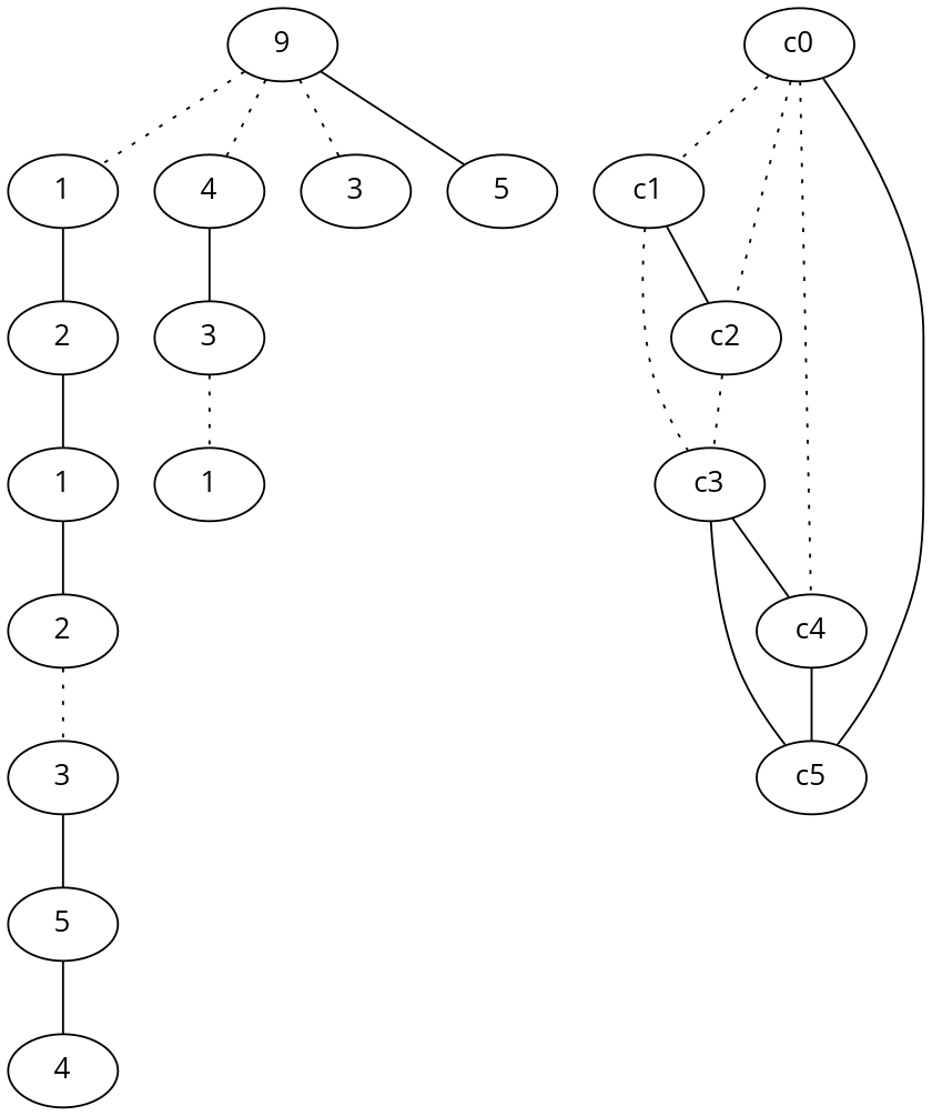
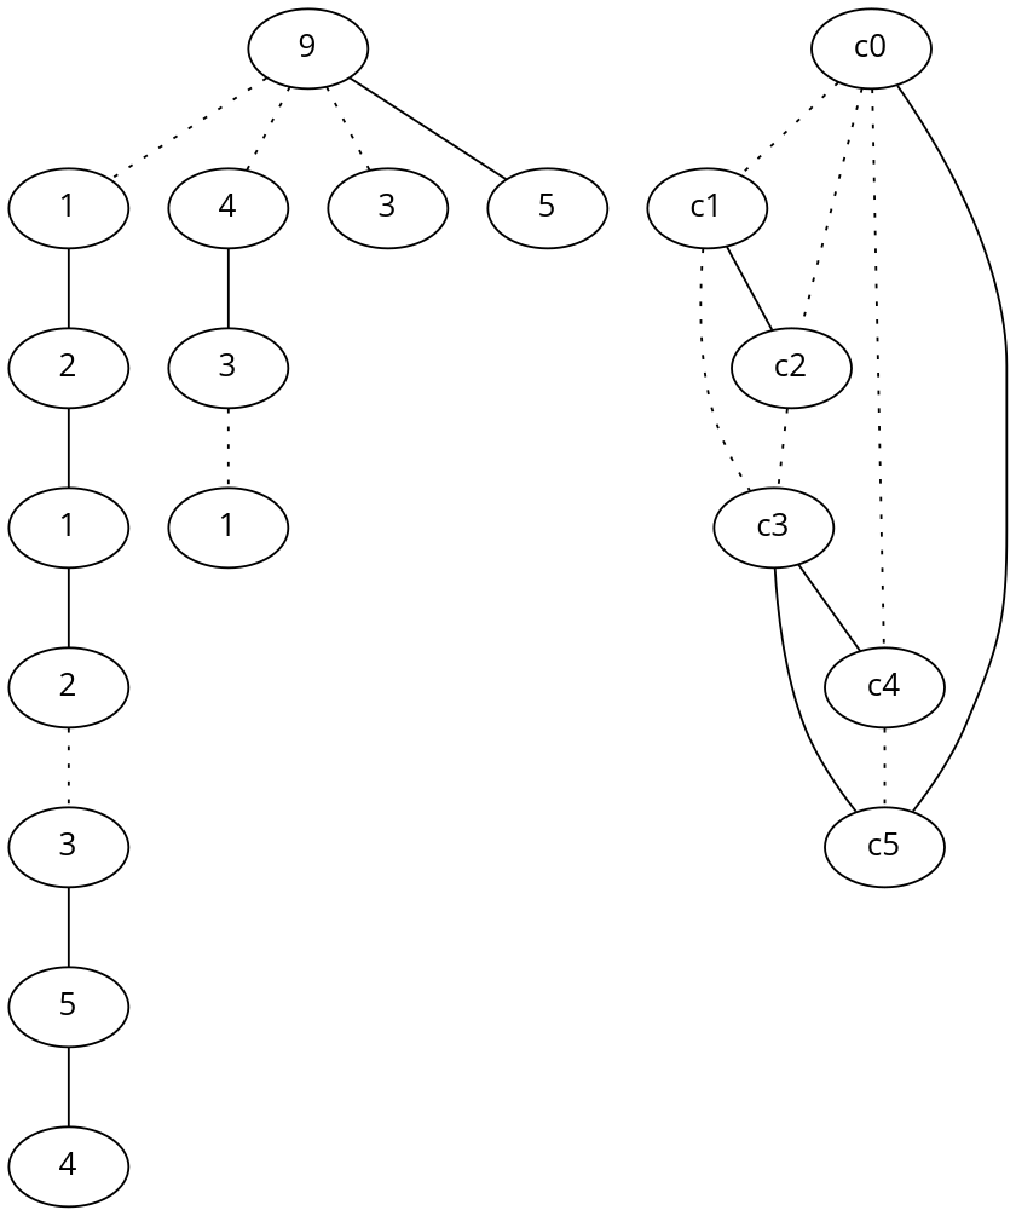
  graph {
    fontname="Open Sans"
    node [fontname="Open Sans"]
    edge [fontname="Open Sans"]
    n1 [label=9]
    n2 [label=1]
    n3 [label=4]
    n4 [label=3]
    n5 [label=5]
    n6 [label=2]
    n7 [label=3]
    n8 [label=1]
    n9 [label=2]
    n10 [label=3]
    n11 [label=5]
    n12 [label=4]
    n13 [label=1]
    c0
    c1
    c4
    c5
    c2
    c3
    n1 -- n2 [style=dotted]
    n1 -- n3 [style=dotted]
    n1 -- n4 [style=dotted]
    n1 -- n5
    n2 -- n6
    n3 -- n7
    n6 -- n8
    n7 -- n13 [style=dotted]
    n8 -- n9
    n9 -- n10 [style=dotted]
    n10 -- n11
    n11 -- n12
    c0 -- c1 [style=dotted]
    c0 -- c4 [style=dotted]
    c0 -- c5
    c0 -- c2 [style=dotted]
    c1 -- c2
    c1 -- c3 [style=dotted]
-   c4 -- c5
+   c4 -- c5 [style=dotted]
    c2 -- c3 [style=dotted]
    c3 -- c4
    c3 -- c5
  }
